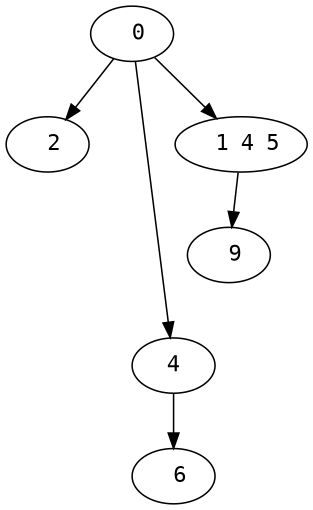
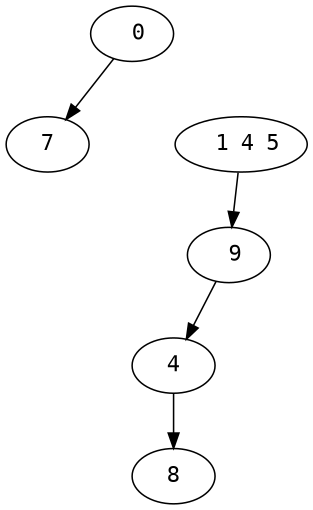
  digraph {
    fontname="DejaVu Sans Mono"
    node [fontname="DejaVu Sans Mono"]
    edge [fontname="DejaVu Sans Mono"]
    " 0"
-   " 2"
+   " 2" [label=7]
    n3 [label=4]
    " 1 4 5"
-   " 6"
+   " 6" [label=8]
    " 9"
    " 0" -> " 2"
-   " 0" -> n3
-   " 0" -> " 1 4 5"
+   " 9" -> n3
    n3 -> " 6"
    " 1 4 5" -> " 9"
  }
